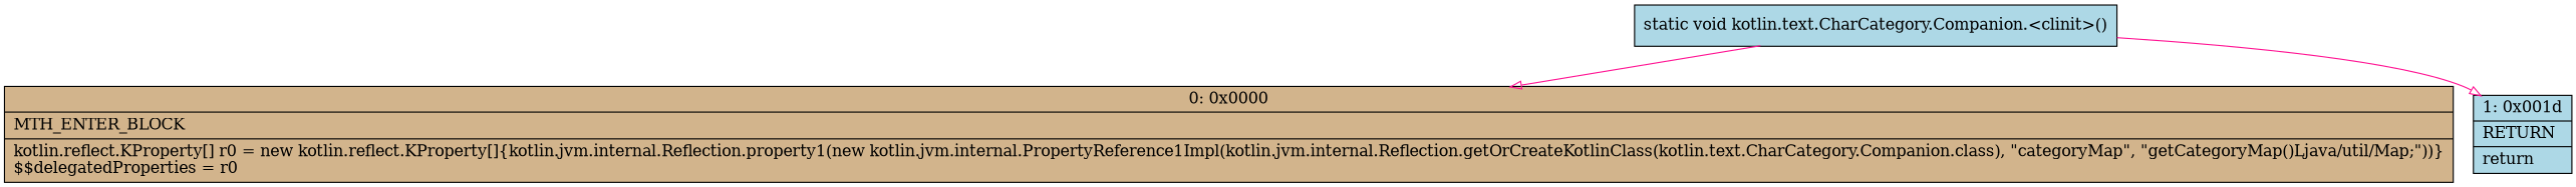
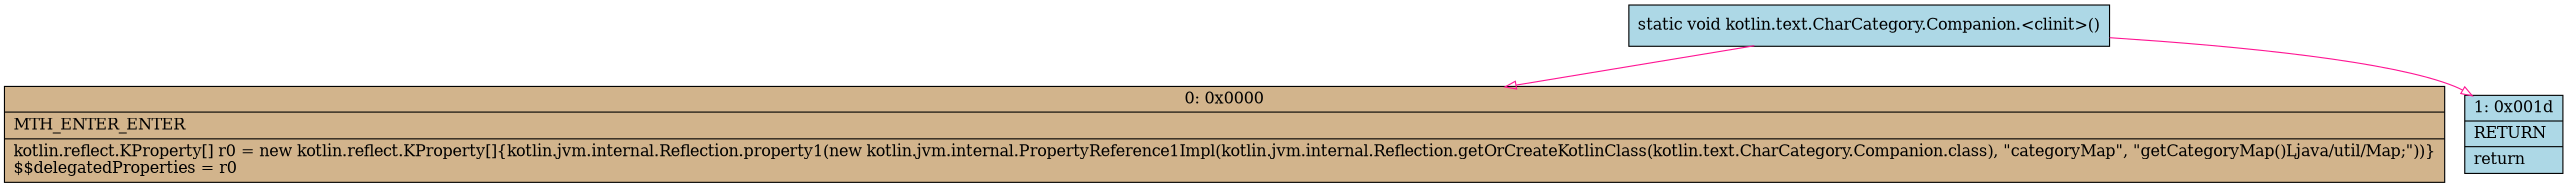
  digraph {
    node [fillcolor=lightblue shape=record style=filled]
    edge [arrowhead=onormal color=deeppink style=solid]
-   n1 [fillcolor=tan label="{0\:\ 0x0000|MTH_ENTER_BLOCK\l|kotlin.reflect.KProperty[] r0 = new kotlin.reflect.KProperty[]\{kotlin.jvm.internal.Reflection.property1(new kotlin.jvm.internal.PropertyReference1Impl(kotlin.jvm.internal.Reflection.getOrCreateKotlinClass(kotlin.text.CharCategory.Companion.class), \"categoryMap\", \"getCategoryMap()Ljava\/util\/Map;\"))\}\l$$delegatedProperties = r0\l}"]
+   n1 [fillcolor=tan label="{0\:\ 0x0000|MTH_ENTER_ENTER\l|kotlin.reflect.KProperty[] r0 = new kotlin.reflect.KProperty[]\{kotlin.jvm.internal.Reflection.property1(new kotlin.jvm.internal.PropertyReference1Impl(kotlin.jvm.internal.Reflection.getOrCreateKotlinClass(kotlin.text.CharCategory.Companion.class), \"categoryMap\", \"getCategoryMap()Ljava\/util\/Map;\"))\}\l$$delegatedProperties = r0\l}"]
    n2 [label="{1\:\ 0x001d|RETURN\l|return\l}"]
    n3 [label="{static void kotlin.text.CharCategory.Companion.\<clinit\>() }"]
    n3 -> n1
    n3 -> n2
  }
